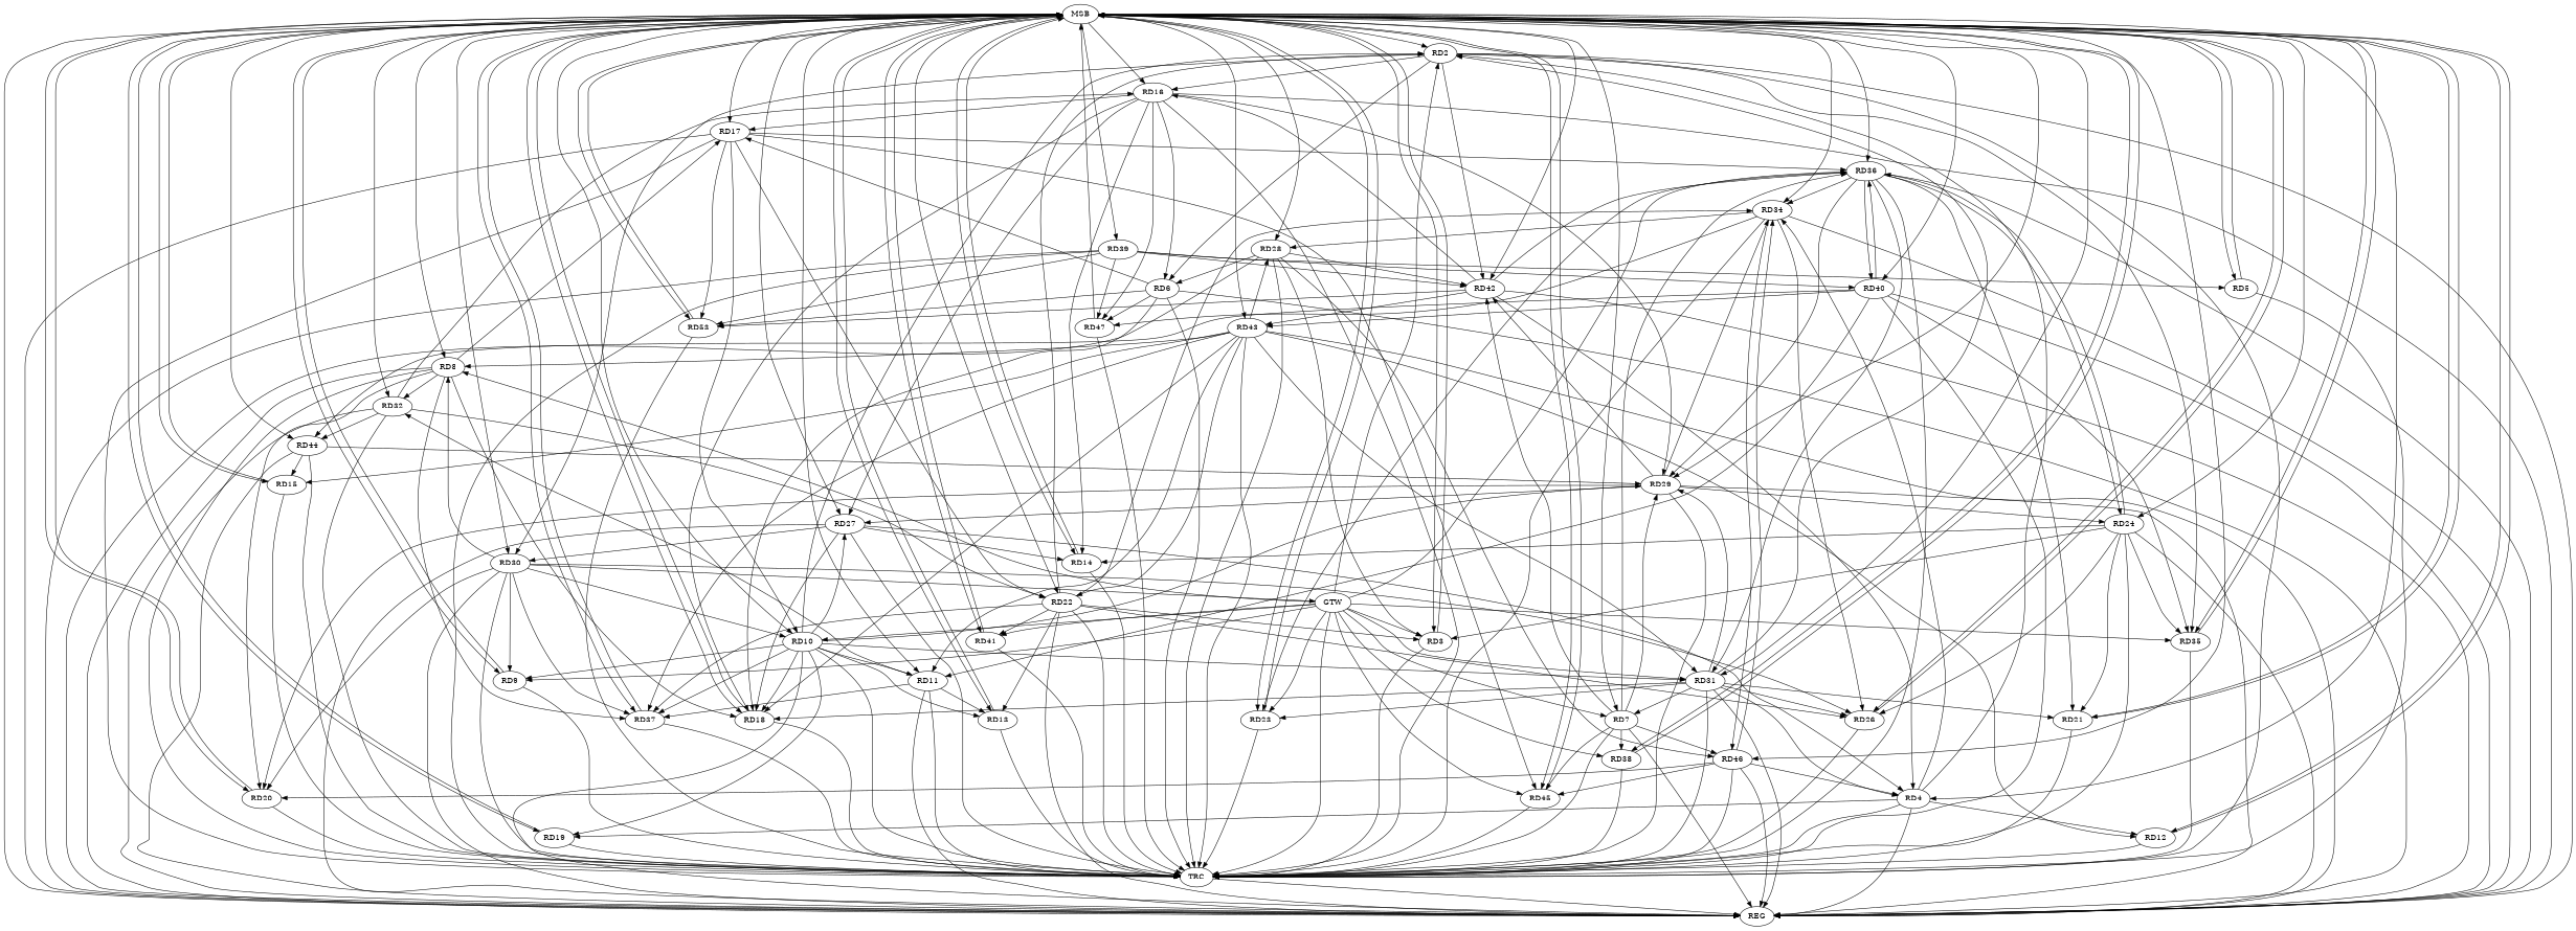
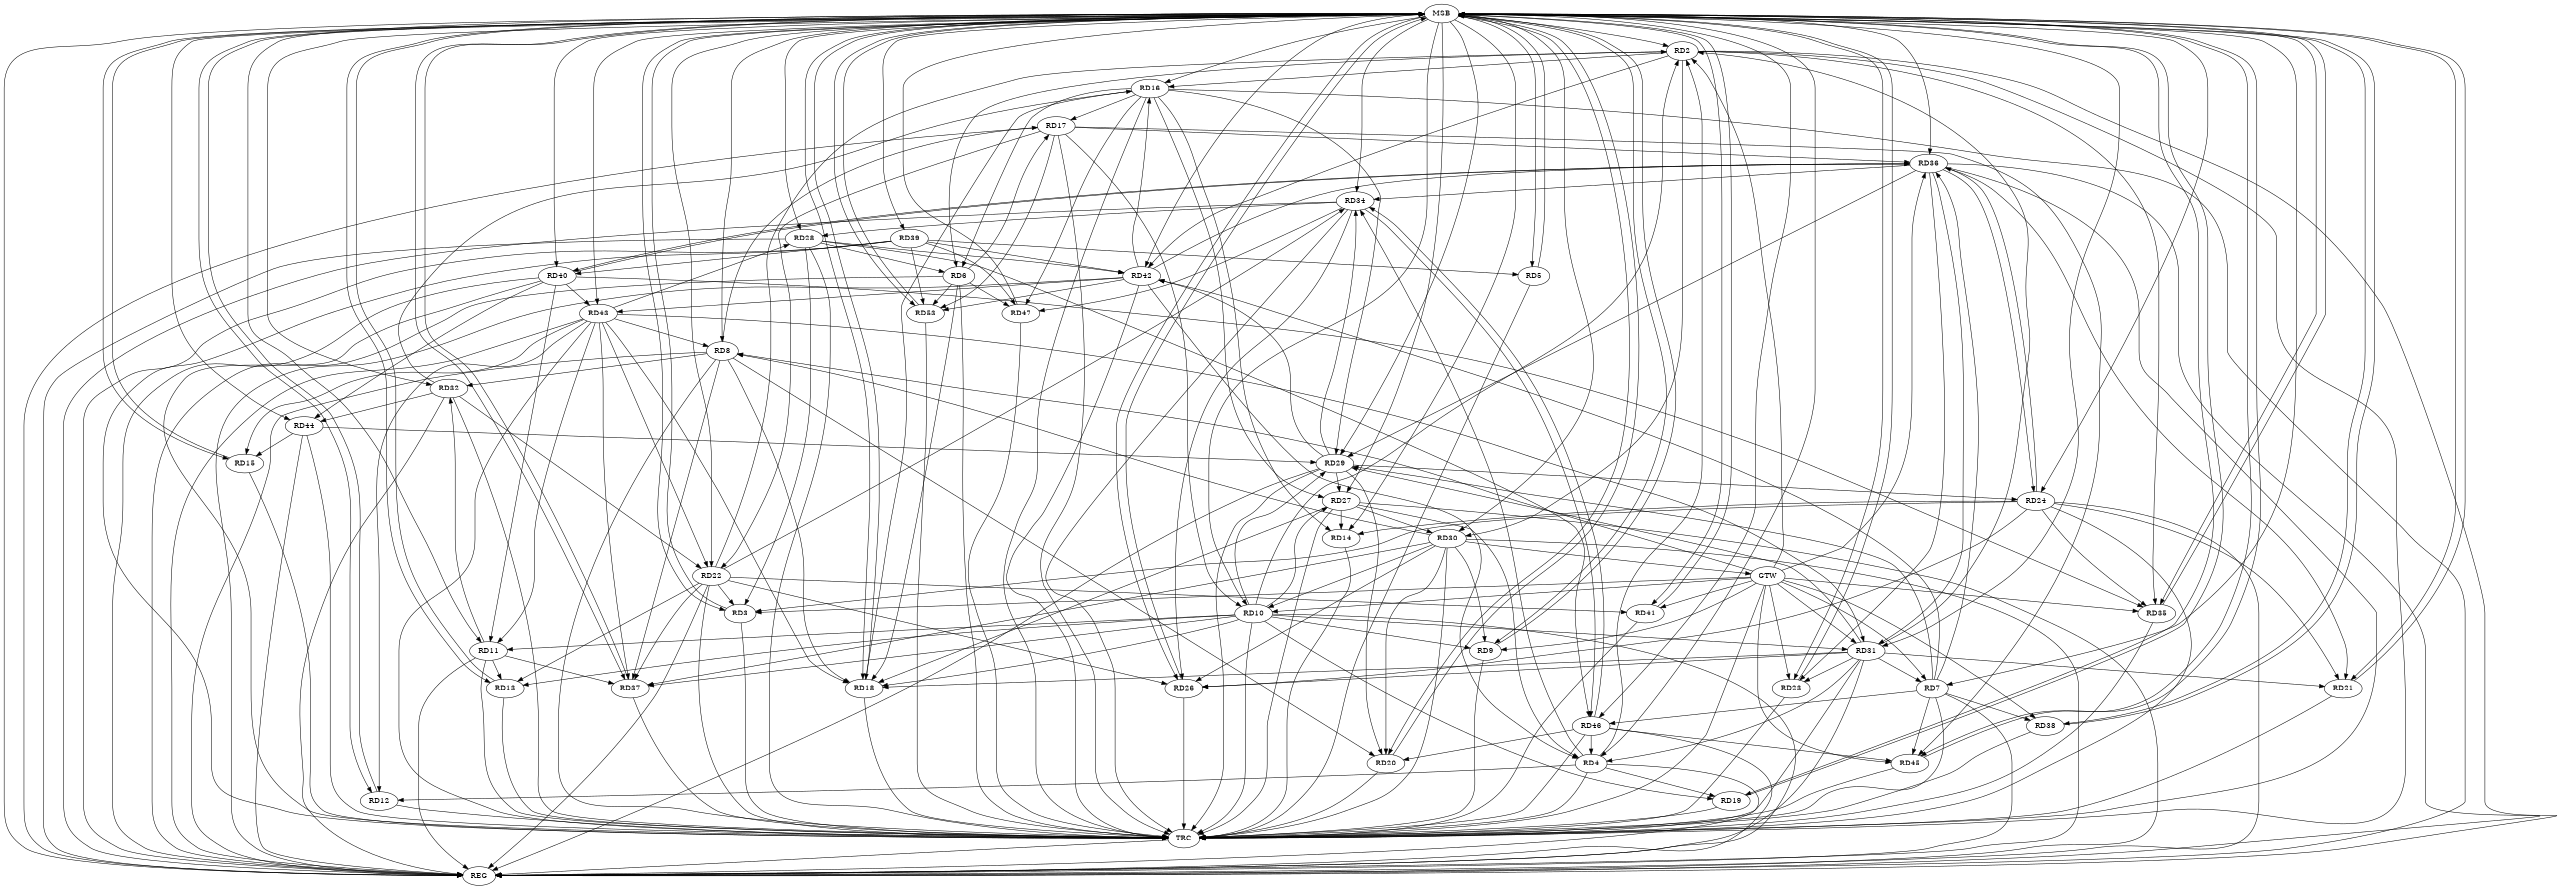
  strict digraph {
    n1 [label=MSB]
    n2 [label=RD2]
    n3 [label=RD16]
    n4 [label=RD30]
    n5 [label=RD35]
    n6 [label=RD42]
    n7 [label=REG]
    n8 [label=RD3]
    n9 [label=RD4]
    n10 [label=RD12]
    n11 [label=RD19]
    n12 [label=RD34]
    n13 [label=RD5]
    n14 [label=RD17]
    n15 [label=RD18]
    n16 [label=RD53]
    n17 [label=RD7]
    n18 [label=RD29]
    n19 [label=RD36]
    n20 [label=RD38]
    n21 [label=RD45]
    n22 [label=RD46]
    n23 [label=RD8]
    n24 [label=RD20]
    n25 [label=RD32]
    n26 [label=RD37]
    n27 [label=RD9]
    n28 [label=RD10]
    n29 [label=RD11]
    n30 [label=RD13]
    n31 [label=RD27]
    n32 [label=RD31]
    n33 [label=RD14]
    n34 [label=RD15]
    n35 [label=RD22]
    n36 [label=RD21]
    n37 [label=RD26]
    n38 [label=RD41]
    n39 [label=RD23]
    n40 [label=RD24]
    n41 [label=RD28]
    n42 [label=RD44]
    n43 [label=RD40]
    n44 [label=RD39]
    n45 [label=RD43]
    n46 [label=TRC]
    n47 [label=RD6]
    n48 [label=RD47]
    n49 [label=GTW]
    n1 -> n2
    n1 -> n3
    n1 -> n4
    n1 -> n5
    n1 -> n6
    n1 -> n7
    n1 -> n8
    n1 -> n9
    n1 -> n10
    n1 -> n11
    n1 -> n12
    n1 -> n13
-   n1 -> n14
    n1 -> n15
    n1 -> n16
    n1 -> n17
    n1 -> n18
    n1 -> n19
    n1 -> n20
    n1 -> n21
    n1 -> n22
    n1 -> n23
    n1 -> n24
    n1 -> n25
    n1 -> n26
    n1 -> n27
    n1 -> n28
    n1 -> n29
    n1 -> n30
    n1 -> n31
    n1 -> n32
    n1 -> n33
    n1 -> n34
    n1 -> n35
    n1 -> n36
    n1 -> n37
    n1 -> n38
    n1 -> n39
    n1 -> n40
    n1 -> n41
    n1 -> n42
    n1 -> n43
    n1 -> n44
    n1 -> n45
    n2 -> n3
    n2 -> n4
    n2 -> n5
    n2 -> n6
    n2 -> n7
    n2 -> n46
    n2 -> n47
    n3 -> n7
    n3 -> n14
    n3 -> n15
    n3 -> n18
    n3 -> n31
    n3 -> n33
    n3 -> n46
    n3 -> n47
    n3 -> n48
    n4 -> n7
    n4 -> n23
    n4 -> n24
    n4 -> n26
    n4 -> n27
    n4 -> n28
    n4 -> n37
    n4 -> n46
    n4 -> n49
    n5 -> n1
    n5 -> n46
    n6 -> n3
    n6 -> n7
    n6 -> n9
    n6 -> n16
    n6 -> n19
    n6 -> n45
+   n6 -> n46
    n8 -> n1
    n8 -> n46
    n9 -> n2
    n9 -> n7
    n9 -> n10
    n9 -> n11
    n9 -> n12
    n9 -> n46
    n10 -> n1
    n10 -> n46
    n11 -> n1
    n11 -> n46
    n12 -> n7
    n12 -> n22
    n12 -> n37
    n12 -> n41
    n12 -> n46
    n12 -> n48
    n13 -> n1
    n13 -> n46
    n14 -> n7
    n14 -> n16
    n14 -> n19
    n14 -> n21
    n14 -> n28
    n14 -> n35
    n14 -> n46
    n15 -> n1
    n15 -> n46
    n16 -> n1
    n16 -> n46
    n17 -> n6
    n17 -> n7
    n17 -> n18
    n17 -> n19
    n17 -> n20
    n17 -> n21
    n17 -> n22
    n17 -> n46
    n18 -> n6
    n18 -> n7
    n18 -> n12
    n18 -> n24
    n18 -> n31
    n18 -> n40
    n18 -> n46
    n19 -> n7
    n19 -> n12
    n19 -> n18
    n19 -> n32
    n19 -> n36
    n19 -> n39
    n19 -> n40
    n19 -> n43
    n19 -> n46
    n20 -> n1
    n20 -> n46
    n21 -> n1
    n21 -> n46
    n22 -> n7
    n22 -> n9
    n22 -> n12
    n22 -> n21
    n22 -> n24
    n22 -> n46
    n23 -> n7
    n23 -> n14
    n23 -> n15
    n23 -> n24
    n23 -> n25
    n23 -> n26
    n23 -> n46
    n24 -> n1
    n24 -> n46
    n25 -> n3
    n25 -> n7
    n25 -> n35
    n25 -> n42
    n25 -> n46
    n26 -> n1
    n26 -> n46
    n27 -> n1
    n27 -> n46
    n28 -> n2
    n28 -> n7
    n28 -> n11
    n28 -> n15
    n28 -> n18
    n28 -> n26
    n28 -> n27
    n28 -> n29
    n28 -> n30
    n28 -> n31
    n28 -> n32
    n28 -> n46
    n29 -> n7
    n29 -> n25
    n29 -> n26
    n29 -> n30
    n29 -> n46
    n30 -> n1
    n30 -> n46
    n31 -> n4
    n31 -> n7
    n31 -> n9
    n31 -> n15
    n31 -> n33
    n31 -> n46
    n32 -> n2
    n32 -> n7
    n32 -> n9
    n32 -> n15
    n32 -> n17
    n32 -> n18
    n32 -> n36
    n32 -> n37
    n32 -> n39
    n32 -> n46
-   n33 -> n1
    n33 -> n46
    n34 -> n1
    n34 -> n46
    n35 -> n2
    n35 -> n7
    n35 -> n8
    n35 -> n12
    n35 -> n26
    n35 -> n30
    n35 -> n37
    n35 -> n38
    n35 -> n46
    n36 -> n1
    n36 -> n46
    n37 -> n1
    n37 -> n46
    n38 -> n1
    n38 -> n46
    n39 -> n1
    n39 -> n46
    n40 -> n5
    n40 -> n7
    n40 -> n8
    n40 -> n19
    n40 -> n33
    n40 -> n36
    n40 -> n37
    n40 -> n46
    n41 -> n6
    n41 -> n7
    n41 -> n8
    n41 -> n22
    n41 -> n46
    n41 -> n47
    n42 -> n7
    n42 -> n18
    n42 -> n34
    n42 -> n46
    n43 -> n5
    n43 -> n7
    n43 -> n19
    n43 -> n29
    n43 -> n42
    n43 -> n45
    n43 -> n46
    n44 -> n6
    n44 -> n7
    n44 -> n13
    n44 -> n16
    n44 -> n43
    n44 -> n46
    n44 -> n48
    n45 -> n7
    n45 -> n10
    n45 -> n15
    n45 -> n23
    n45 -> n26
    n45 -> n29
    n45 -> n32
    n45 -> n34
    n45 -> n35
    n45 -> n41
    n45 -> n46
    n46 -> n7
    n47 -> n7
    n47 -> n14
    n47 -> n15
    n47 -> n16
    n47 -> n46
    n47 -> n48
    n48 -> n1
    n48 -> n46
    n49 -> n2
    n49 -> n5
    n49 -> n8
    n49 -> n17
    n49 -> n19
    n49 -> n20
    n49 -> n21
    n49 -> n23
    n49 -> n27
    n49 -> n28
    n49 -> n32
    n49 -> n38
    n49 -> n39
    n49 -> n46
  }
